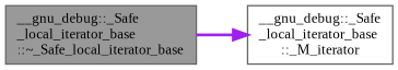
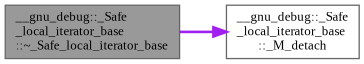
  digraph {
    rankdir=LR
    fontname="Liberation Serif"
    node [fontname="Liberation Serif" fontsize=10 shape=box style=filled]
    n1 [color=gray40 fillcolor=grey60 fontcolor=black height=0.2 label="__gnu_debug::_Safe\l_local_iterator_base\l::~_Safe_local_iterator_base" width=0.4]
-   n2 [color=grey40 fillcolor=white height=0.2 label="__gnu_debug::_Safe\l_local_iterator_base\l::_M_iterator" width=0.4]
+   n2 [color=grey40 fillcolor=white height=0.2 label="__gnu_debug::_Safe\l_local_iterator_base\l::_M_detach" width=0.4]
    n1 -> n2 [color=purple fontname="Liberation Serif" fontsize=10 labelfontname=Helvetica labelfontsize=10 style=bold]
  }
